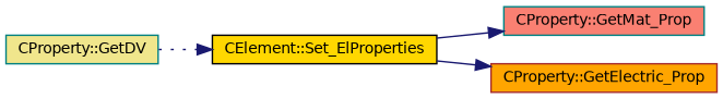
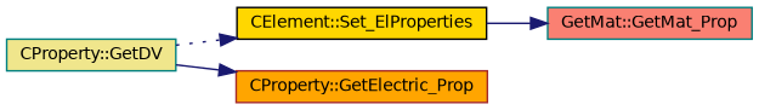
  digraph {
    rankdir=LR
    node [color=teal fontname=Helvetica fontsize=10 shape=record style=filled]
    edge [color=midnightblue fontname=Helvetica fontsize=10 labelfontname=Helvetica labelfontsize=10 style=solid]
    n1 [color=black fillcolor=gold fontcolor=black height=0.2 label="CElement::Set_ElProperties" width=0.4]
-   n2 [fillcolor=salmon height=0.2 label="CProperty::GetMat_Prop" width=0.4]
+   n2 [fillcolor=salmon height=0.2 label="GetMat::GetMat_Prop" width=0.4]
    n3 [color=brown fillcolor=orange height=0.2 label="CProperty::GetElectric_Prop" width=0.4]
    n4 [fillcolor=khaki height=0.2 label="CProperty::GetDV" width=0.4]
    n1 -> n2
-   n1 -> n3
+   n4 -> n3
    n4 -> n1 [style=dotted]
  }
